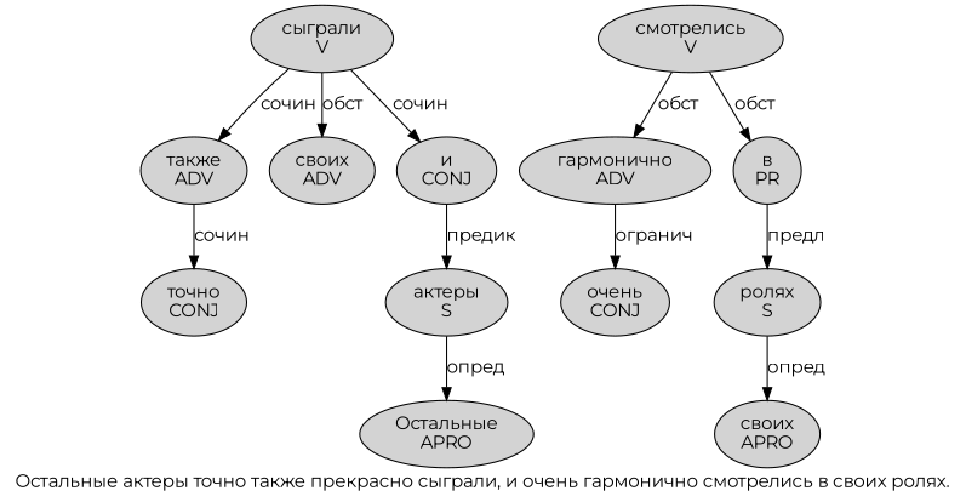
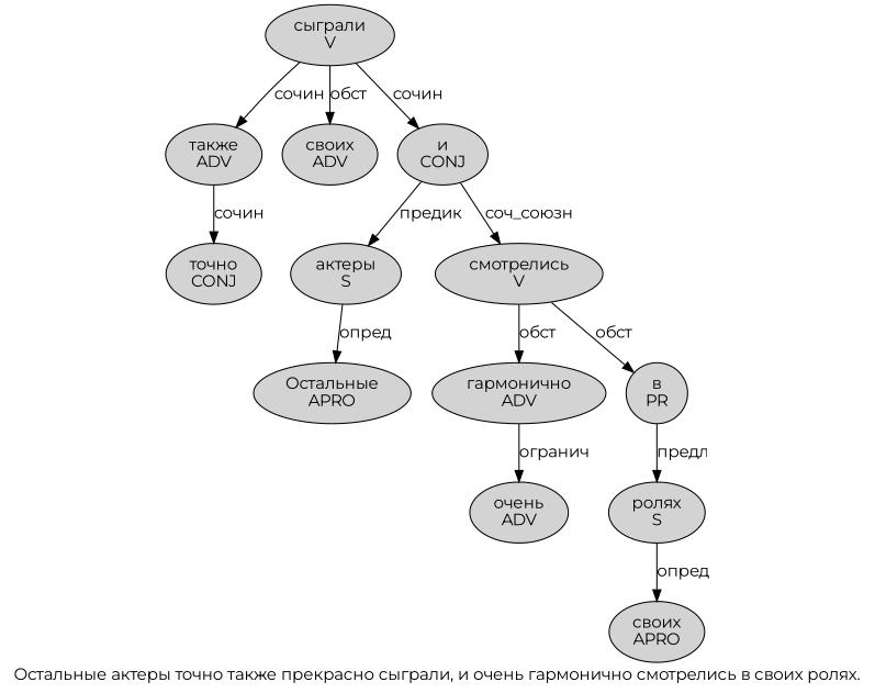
  digraph {
    fontname=Montserrat
    label="Остальные актеры точно также прекрасно сыграли, и очень гармонично смотрелись в своих ролях."
    node [fillcolor=lightgray fontname=Montserrat penwidth=1 shape=ellipse style=filled]
    edge [fontname=Montserrat]
    n1 [label="Остальные\nAPRO"]
    n2 [label="актеры\nS"]
    n3 [label="точно\nCONJ"]
    n4 [label="также\nADV"]
    n5 [label="своих\nADV"]
    n6 [label="сыграли\nV"]
    n7 [label="и\nCONJ"]
    n8 [label="смотрелись\nV"]
    n9 [label="гармонично\nADV"]
    n10 [label="в\nPR"]
-   n11 [label="очень\nCONJ"]
+   n11 [label="очень\nADV"]
    n12 [label="ролях\nS"]
    n13 [label="своих\nAPRO"]
    n2 -> n1 [label="опред"]
    n4 -> n3 [label="сочин"]
    n6 -> n4 [label="сочин"]
    n6 -> n5 [label="обст"]
    n6 -> n7 [label="сочин"]
    n7 -> n2 [label="предик"]
+   n7 -> n8 [label="соч_союзн"]
    n8 -> n9 [label="обст"]
    n8 -> n10 [label="обст"]
    n9 -> n11 [label="огранич"]
    n10 -> n12 [label="предл"]
    n12 -> n13 [label="опред"]
  }
